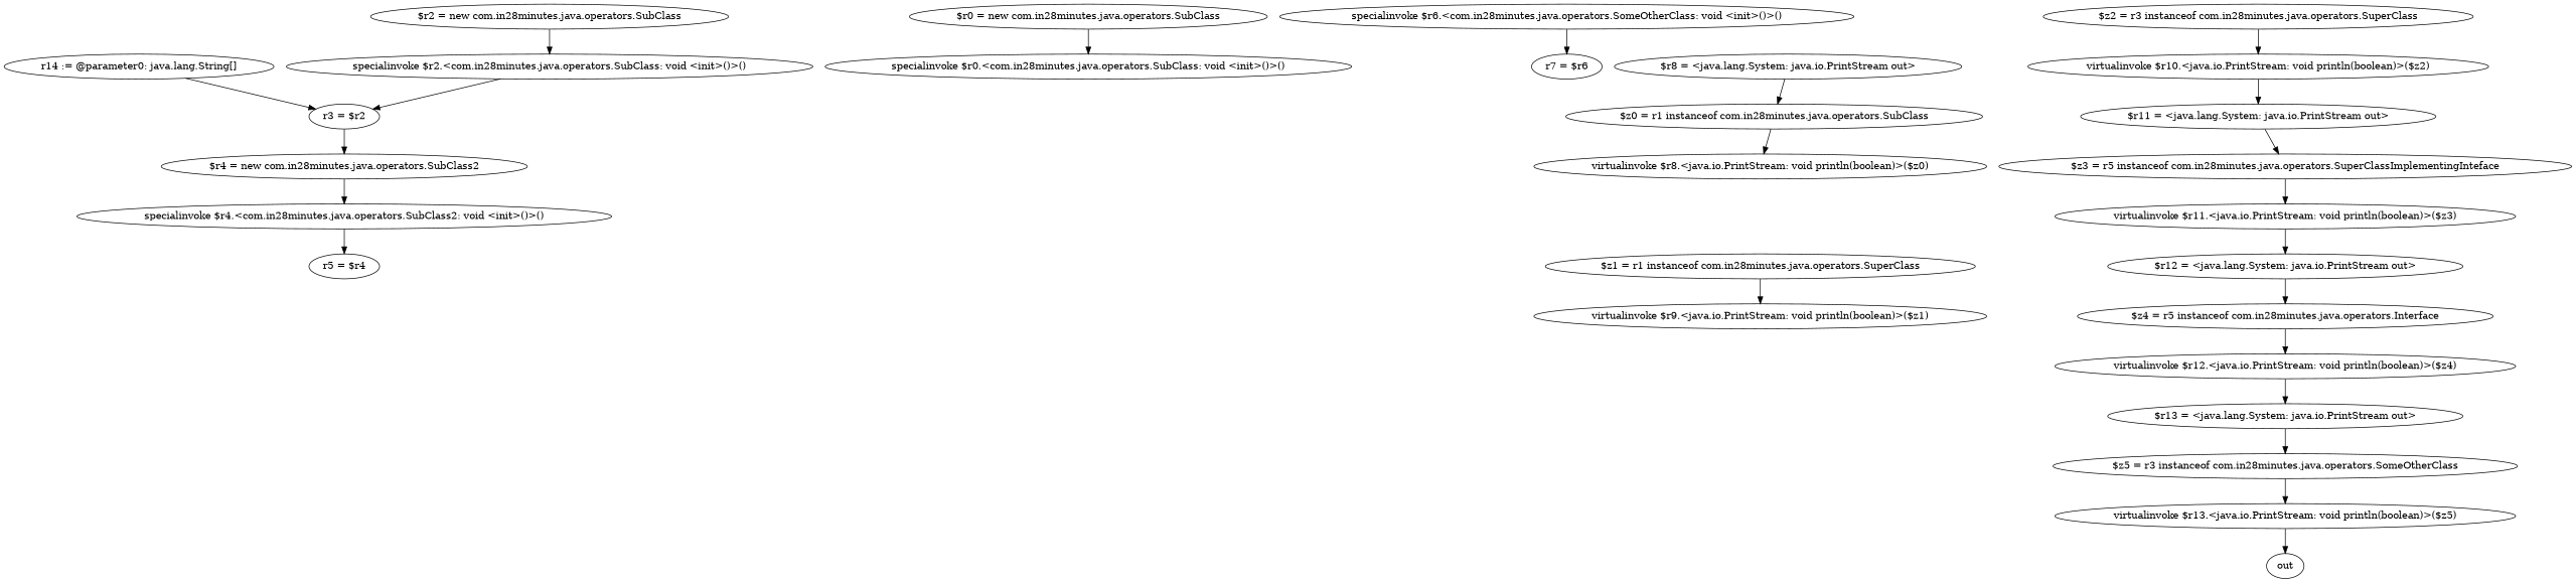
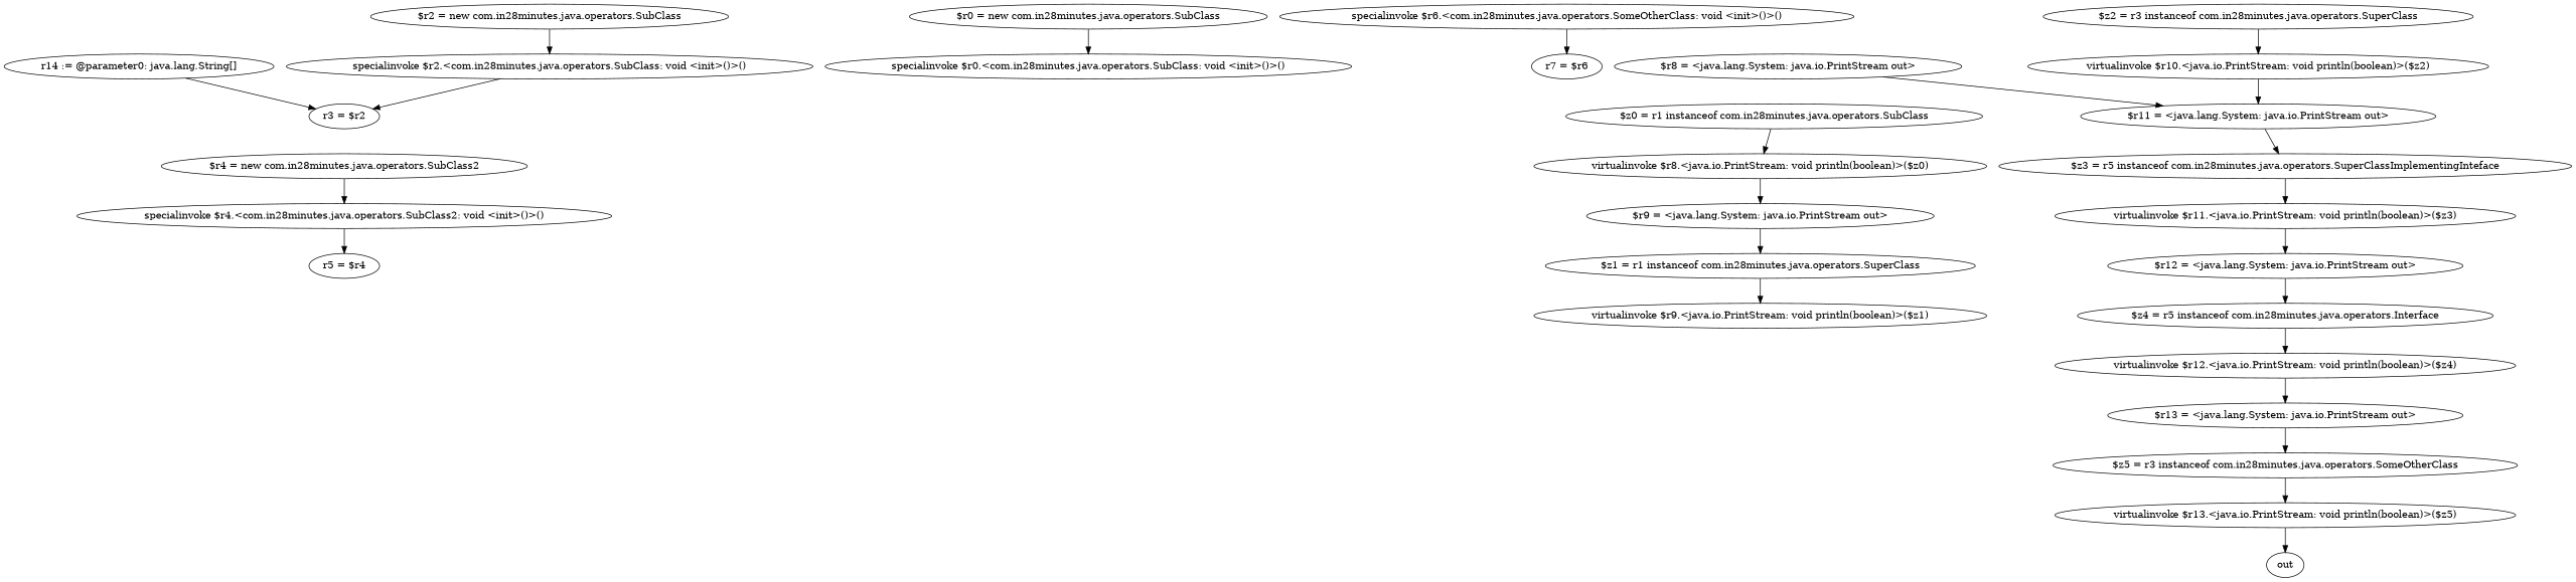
  digraph {
    "r14 := @parameter0: java.lang.String[]"
    "r3 = $r2"
    "$r0 = new com.in28minutes.java.operators.SubClass"
    "specialinvoke $r0.<com.in28minutes.java.operators.SubClass: void <init>()>()"
    "$r2 = new com.in28minutes.java.operators.SubClass"
    "specialinvoke $r2.<com.in28minutes.java.operators.SubClass: void <init>()>()"
    "$r4 = new com.in28minutes.java.operators.SubClass2"
    "specialinvoke $r4.<com.in28minutes.java.operators.SubClass2: void <init>()>()"
    "r5 = $r4"
    "specialinvoke $r6.<com.in28minutes.java.operators.SomeOtherClass: void <init>()>()"
    "r7 = $r6"
    "$r8 = <java.lang.System: java.io.PrintStream out>"
    "$z0 = r1 instanceof com.in28minutes.java.operators.SubClass"
    "virtualinvoke $r8.<java.io.PrintStream: void println(boolean)>($z0)"
+   "$r9 = <java.lang.System: java.io.PrintStream out>"
    "$z1 = r1 instanceof com.in28minutes.java.operators.SuperClass"
    "virtualinvoke $r9.<java.io.PrintStream: void println(boolean)>($z1)"
    "$z2 = r3 instanceof com.in28minutes.java.operators.SuperClass"
    "virtualinvoke $r10.<java.io.PrintStream: void println(boolean)>($z2)"
    "$r11 = <java.lang.System: java.io.PrintStream out>"
    "$z3 = r5 instanceof com.in28minutes.java.operators.SuperClassImplementingInteface"
    "virtualinvoke $r11.<java.io.PrintStream: void println(boolean)>($z3)"
    "$r12 = <java.lang.System: java.io.PrintStream out>"
    "$z4 = r5 instanceof com.in28minutes.java.operators.Interface"
    "virtualinvoke $r12.<java.io.PrintStream: void println(boolean)>($z4)"
    "$r13 = <java.lang.System: java.io.PrintStream out>"
    "$z5 = r3 instanceof com.in28minutes.java.operators.SomeOtherClass"
    "virtualinvoke $r13.<java.io.PrintStream: void println(boolean)>($z5)"
    n29 [label=out]
    "r14 := @parameter0: java.lang.String[]" -> "r3 = $r2"
-   "r3 = $r2" -> "$r4 = new com.in28minutes.java.operators.SubClass2"
    "$r0 = new com.in28minutes.java.operators.SubClass" -> "specialinvoke $r0.<com.in28minutes.java.operators.SubClass: void <init>()>()"
    "$r2 = new com.in28minutes.java.operators.SubClass" -> "specialinvoke $r2.<com.in28minutes.java.operators.SubClass: void <init>()>()"
    "specialinvoke $r2.<com.in28minutes.java.operators.SubClass: void <init>()>()" -> "r3 = $r2"
    "$r4 = new com.in28minutes.java.operators.SubClass2" -> "specialinvoke $r4.<com.in28minutes.java.operators.SubClass2: void <init>()>()"
    "specialinvoke $r4.<com.in28minutes.java.operators.SubClass2: void <init>()>()" -> "r5 = $r4"
    "specialinvoke $r6.<com.in28minutes.java.operators.SomeOtherClass: void <init>()>()" -> "r7 = $r6"
-   "$r8 = <java.lang.System: java.io.PrintStream out>" -> "$z0 = r1 instanceof com.in28minutes.java.operators.SubClass"
+   "$r8 = <java.lang.System: java.io.PrintStream out>" -> "$r11 = <java.lang.System: java.io.PrintStream out>"
    "$z0 = r1 instanceof com.in28minutes.java.operators.SubClass" -> "virtualinvoke $r8.<java.io.PrintStream: void println(boolean)>($z0)"
+   "virtualinvoke $r8.<java.io.PrintStream: void println(boolean)>($z0)" -> "$r9 = <java.lang.System: java.io.PrintStream out>"
+   "$r9 = <java.lang.System: java.io.PrintStream out>" -> "$z1 = r1 instanceof com.in28minutes.java.operators.SuperClass"
    "$z1 = r1 instanceof com.in28minutes.java.operators.SuperClass" -> "virtualinvoke $r9.<java.io.PrintStream: void println(boolean)>($z1)"
    "$z2 = r3 instanceof com.in28minutes.java.operators.SuperClass" -> "virtualinvoke $r10.<java.io.PrintStream: void println(boolean)>($z2)"
    "virtualinvoke $r10.<java.io.PrintStream: void println(boolean)>($z2)" -> "$r11 = <java.lang.System: java.io.PrintStream out>"
    "$r11 = <java.lang.System: java.io.PrintStream out>" -> "$z3 = r5 instanceof com.in28minutes.java.operators.SuperClassImplementingInteface"
    "$z3 = r5 instanceof com.in28minutes.java.operators.SuperClassImplementingInteface" -> "virtualinvoke $r11.<java.io.PrintStream: void println(boolean)>($z3)"
    "virtualinvoke $r11.<java.io.PrintStream: void println(boolean)>($z3)" -> "$r12 = <java.lang.System: java.io.PrintStream out>"
    "$r12 = <java.lang.System: java.io.PrintStream out>" -> "$z4 = r5 instanceof com.in28minutes.java.operators.Interface"
    "$z4 = r5 instanceof com.in28minutes.java.operators.Interface" -> "virtualinvoke $r12.<java.io.PrintStream: void println(boolean)>($z4)"
    "virtualinvoke $r12.<java.io.PrintStream: void println(boolean)>($z4)" -> "$r13 = <java.lang.System: java.io.PrintStream out>"
    "$r13 = <java.lang.System: java.io.PrintStream out>" -> "$z5 = r3 instanceof com.in28minutes.java.operators.SomeOtherClass"
    "$z5 = r3 instanceof com.in28minutes.java.operators.SomeOtherClass" -> "virtualinvoke $r13.<java.io.PrintStream: void println(boolean)>($z5)"
    "virtualinvoke $r13.<java.io.PrintStream: void println(boolean)>($z5)" -> n29
  }
